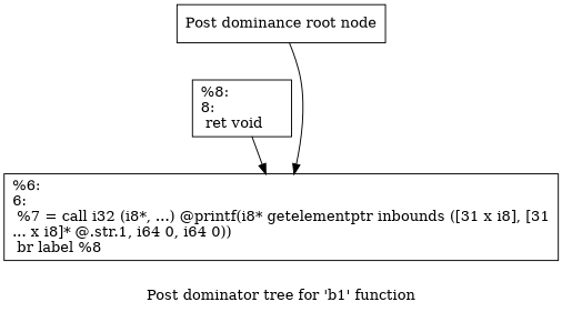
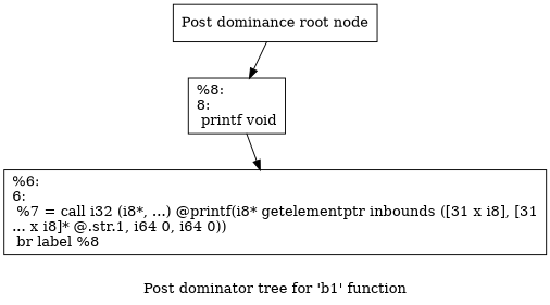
  digraph {
    label="Post dominator tree for 'b1' function"
    node [shape=record]
    n1 [label="{Post dominance root node}"]
-   n2 [label="{%8:\l8:                                                \l  ret void\l}"]
+   n2 [label="{%8:\l8:                                                \l  printf void\l}"]
    n3 [label="{%6:\l6:                                                \l  %7 = call i32 (i8*, ...) @printf(i8* getelementptr inbounds ([31 x i8], [31\l... x i8]* @.str.1, i64 0, i64 0))\l  br label %8\l}"]
-   n1 -> n3
+   n1 -> n2
    n2 -> n3
  }
